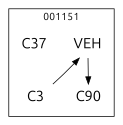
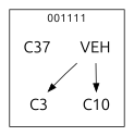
  strict digraph {
    fontname=Ubuntu
    node [fontname=Ubuntu fontsize=20 shape=plaintext]
    edge [fontname=Ubuntu]
    n1 [label=VEH]
    n2 [label=C3]
-   n3 [label=C90]
+   n3 [label=C10]
    n4 [label=C37]
    subgraph cluster_1 {
-     label=001151
+     label=001111
      labeldoc=t
      n1
      n2
      n3
      n4
    }
-   n2 -> n1
+   n1 -> n2
    n1 -> n3
  }
